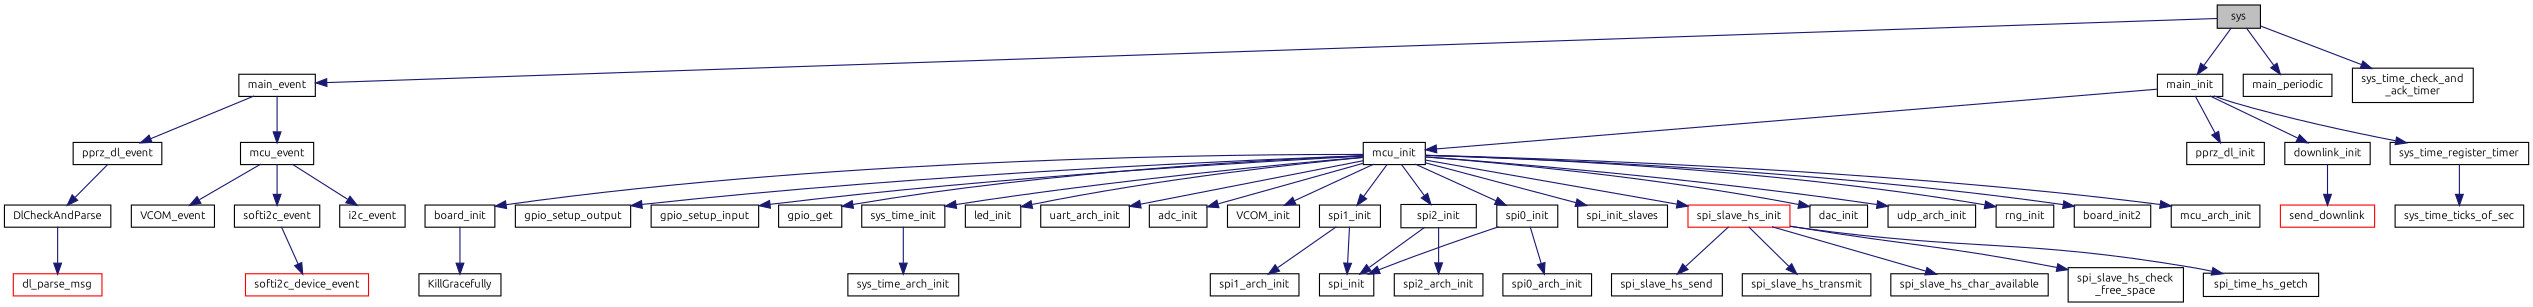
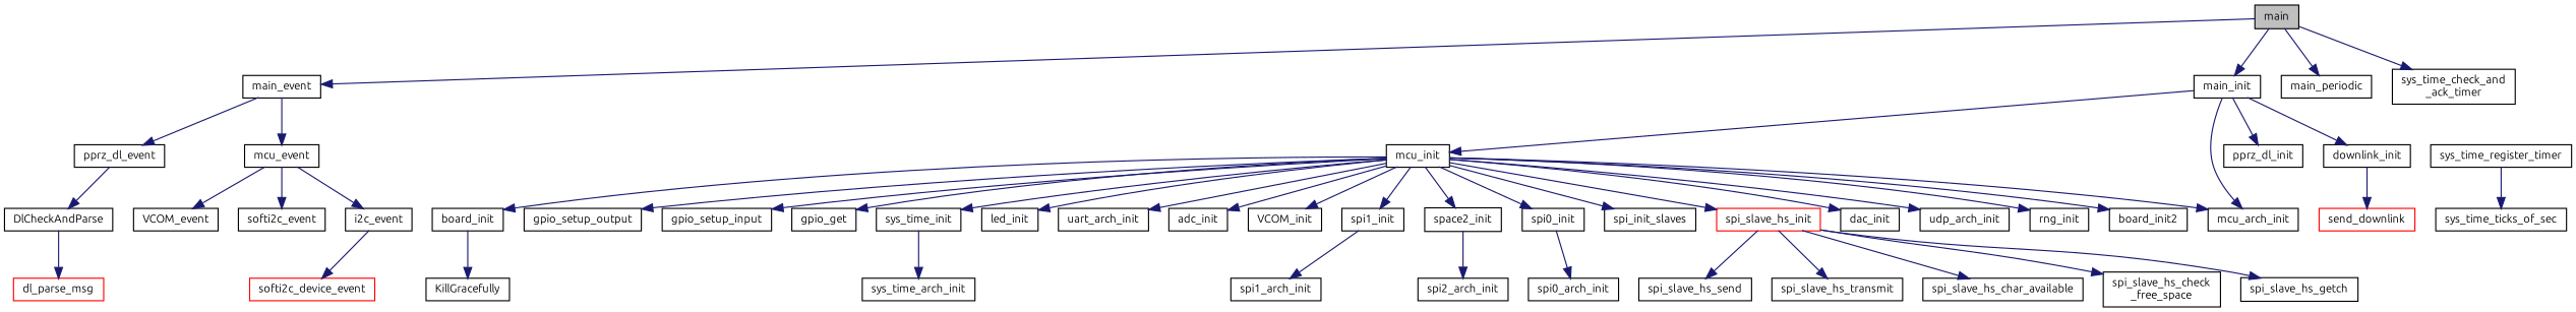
  digraph {
    fontname=Ubuntu
    rankdir=TB
    node [color=black fillcolor=white fontname=Ubuntu fontsize=10 shape=record style=filled]
    edge [color=midnightblue fontname=Ubuntu fontsize=10 labelfontname=FreeSans labelfontsize=10 style=solid]
-   n1 [fillcolor=grey75 fontcolor=black height=0.2 label=sys width=0.4]
+   n1 [fillcolor=grey75 fontcolor=black height=0.2 label=main width=0.4]
    n2 [height=0.2 label=main_event width=0.4]
    n3 [height=0.2 label=main_init width=0.4]
    n4 [height=0.2 label=main_periodic width=0.4]
    n5 [height=0.2 label="sys_time_check_and\l_ack_timer" width=0.4]
    n6 [height=0.2 label=mcu_event width=0.4]
    n7 [height=0.2 label=pprz_dl_event width=0.4]
    n8 [height=0.2 label=mcu_init width=0.4]
    n9 [height=0.2 label=downlink_init width=0.4]
    n10 [height=0.2 label=pprz_dl_init width=0.4]
    n11 [height=0.2 label=sys_time_register_timer width=0.4]
    n12 [height=0.2 label=i2c_event width=0.4]
    n13 [height=0.2 label=softi2c_event width=0.4]
    n14 [height=0.2 label=VCOM_event width=0.4]
    n15 [height=0.2 label=DlCheckAndParse width=0.4]
    n16 [color=red height=0.2 label=softi2c_device_event width=0.4]
    n17 [color=red height=0.2 label=dl_parse_msg width=0.4]
    n18 [height=0.2 label=board_init width=0.4]
    n19 [height=0.2 label=mcu_arch_init width=0.4]
    n20 [height=0.2 label=gpio_setup_output width=0.4]
    n21 [height=0.2 label=gpio_setup_input width=0.4]
    n22 [height=0.2 label=gpio_get width=0.4]
    n23 [height=0.2 label=sys_time_init width=0.4]
    n24 [height=0.2 label=led_init width=0.4]
    n25 [height=0.2 label=uart_arch_init width=0.4]
    n26 [height=0.2 label=adc_init width=0.4]
    n27 [height=0.2 label=VCOM_init width=0.4]
    n28 [height=0.2 label=spi0_init width=0.4]
    n29 [height=0.2 label=spi1_init width=0.4]
-   n30 [height=0.2 label=spi2_init width=0.4]
+   n30 [height=0.2 label=space2_init width=0.4]
    n31 [height=0.2 label=spi_init_slaves width=0.4]
    n32 [color=red height=0.2 label=spi_slave_hs_init width=0.4]
    n33 [height=0.2 label=dac_init width=0.4]
    n34 [height=0.2 label=udp_arch_init width=0.4]
    n35 [height=0.2 label=rng_init width=0.4]
    n36 [height=0.2 label=board_init2 width=0.4]
    n37 [color=red height=0.2 label=send_downlink width=0.4]
    n38 [height=0.2 label=sys_time_ticks_of_sec width=0.4]
    n39 [height=0.2 label=KillGracefully width=0.4]
    n40 [height=0.2 label=sys_time_arch_init width=0.4]
-   n41 [height=0.2 label=spi_init width=0.4]
    n42 [height=0.2 label=spi0_arch_init width=0.4]
    n43 [height=0.2 label=spi1_arch_init width=0.4]
    n44 [height=0.2 label=spi2_arch_init width=0.4]
    n45 [height=0.2 label=spi_slave_hs_char_available width=0.4]
    n46 [height=0.2 label="spi_slave_hs_check\l_free_space" width=0.4]
-   n47 [height=0.2 label=spi_time_hs_getch width=0.4]
+   n47 [height=0.2 label=spi_slave_hs_getch width=0.4]
    n48 [height=0.2 label=spi_slave_hs_send width=0.4]
    n49 [height=0.2 label=spi_slave_hs_transmit width=0.4]
    n1 -> n2
    n1 -> n3
    n1 -> n4
    n1 -> n5
    n2 -> n6
    n2 -> n7
    n3 -> n8
    n3 -> n9
    n3 -> n10
-   n3 -> n11
+   n3 -> n19
    n6 -> n12
    n6 -> n13
    n6 -> n14
    n7 -> n15
    n8 -> n18
    n8 -> n19
    n8 -> n20
    n8 -> n21
    n8 -> n22
    n8 -> n23
    n8 -> n24
    n8 -> n25
    n8 -> n26
    n8 -> n27
    n8 -> n28
    n8 -> n29
    n8 -> n30
    n8 -> n31
    n8 -> n32
    n8 -> n33
    n8 -> n34
    n8 -> n35
    n8 -> n36
    n9 -> n37
    n11 -> n38
-   n13 -> n16
+   n12 -> n16
    n15 -> n17
    n18 -> n39
    n23 -> n40
-   n28 -> n41
    n28 -> n42
-   n29 -> n41
    n29 -> n43
-   n30 -> n41
    n30 -> n44
    n32 -> n45
    n32 -> n46
    n32 -> n47
    n32 -> n48
    n32 -> n49
  }
